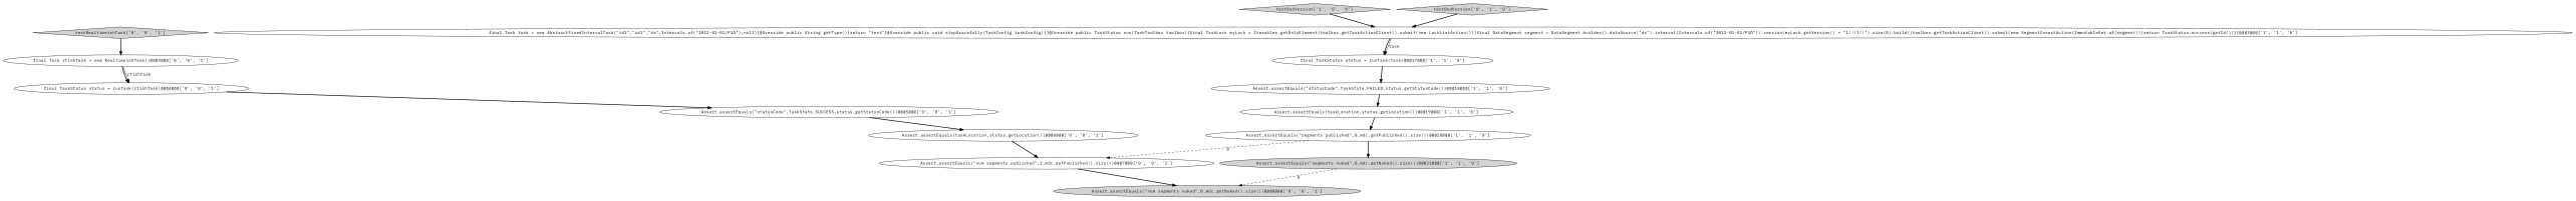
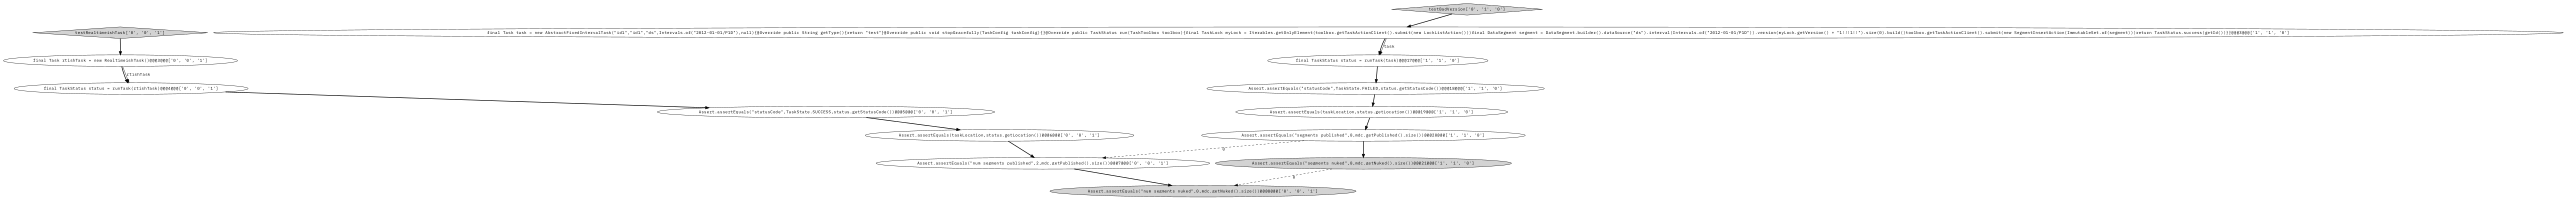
  digraph {
    fontname="IBM Plex Mono"
    node [fillcolor=white shape=ellipse style=filled fontname="IBM Plex Mono"]
    edge [style=bold fontname="IBM Plex Mono"]
    n1 [label="Assert.assertEquals(\"segments published\",0,mdc.getPublished().size())@@@20@@@['1', '1', '0']"]
    n2 [label="Assert.assertEquals(\"num segments published\",2,mdc.getPublished().size())@@@7@@@['0', '0', '1']"]
    n3 [fillcolor=lightgray label="Assert.assertEquals(\"segments nuked\",0,mdc.getNuked().size())@@@21@@@['1', '1', '0']"]
    n4 [label="Assert.assertEquals(\"statusCode\",TaskState.FAILED,status.getStatusCode())@@@18@@@['1', '1', '0']"]
    n5 [label="Assert.assertEquals(taskLocation,status.getLocation())@@@19@@@['1', '1', '0']"]
-   n6 [fillcolor=lightgray label="testBadVersion['1', '0', '0']" shape=diamond]
    n7 [label="final Task task = new AbstractFixedIntervalTask(\"id1\",\"id1\",\"ds\",Intervals.of(\"2012-01-01/P1D\"),null){@Override public String getType(){return \"test\"}@Override public void stopGracefully(TaskConfig taskConfig){}@Override public TaskStatus run(TaskToolbox toolbox){final TaskLock myLock = Iterables.getOnlyElement(toolbox.getTaskActionClient().submit(new LockListAction()))final DataSegment segment = DataSegment.builder().dataSource(\"ds\").interval(Intervals.of(\"2012-01-01/P1D\")).version(myLock.getVersion() + \"1!!!1!!\").size(0).build()toolbox.getTaskActionClient().submit(new SegmentInsertAction(ImmutableSet.of(segment)))return TaskStatus.success(getId())}}@@@3@@@['1', '1', '0']"]
    n8 [fillcolor=lightgray label="Assert.assertEquals(\"num segments nuked\",0,mdc.getNuked().size())@@@8@@@['0', '0', '1']"]
    n9 [label="Assert.assertEquals(\"statusCode\",TaskState.SUCCESS,status.getStatusCode())@@@5@@@['0', '0', '1']"]
    n10 [label="Assert.assertEquals(taskLocation,status.getLocation())@@@6@@@['0', '0', '1']"]
    n11 [fillcolor=lightgray label="testRealtimeishTask['0', '0', '1']" shape=diamond]
    n12 [label="final Task rtishTask = new RealtimeishTask()@@@3@@@['0', '0', '1']"]
    n13 [label="final TaskStatus status = runTask(task)@@@17@@@['1', '1', '0']"]
    n14 [label="final TaskStatus status = runTask(rtishTask)@@@4@@@['0', '0', '1']"]
    n15 [fillcolor=lightgray label="testBadVersion['0', '1', '0']" shape=diamond]
    n1 -> n2 [label=0 style=dashed]
    n1 -> n3
    n2 -> n8
    n3 -> n8 [label=0 style=dashed]
    n4 -> n5
    n5 -> n1
-   n6 -> n7
    n7 -> n13
    n7 -> n13 [label=task style=solid]
    n9 -> n10
    n10 -> n2
    n11 -> n12
    n12 -> n14
    n12 -> n14 [label=rtishTask style=solid]
    n13 -> n4
    n14 -> n9
    n15 -> n7
  }
